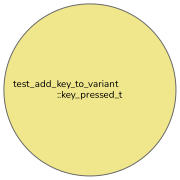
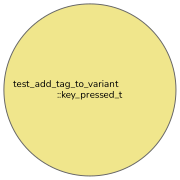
  digraph {
    rankdir=LR
    fontname=Nunito
-   n1 [color=grey40 fillcolor=khaki fontname=Nunito fontsize=10 height=0.2 label="test_add_key_to_variant\l::key_pressed_t" shape=circle style=filled width=0.4]
+   n1 [color=grey40 fillcolor=khaki fontname=Nunito fontsize=10 height=0.2 label="test_add_tag_to_variant\l::key_pressed_t" shape=circle style=filled width=0.4]
  }
